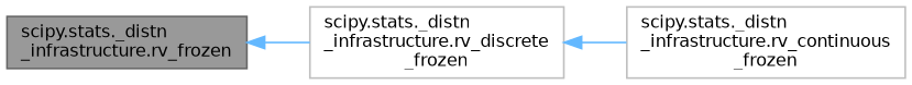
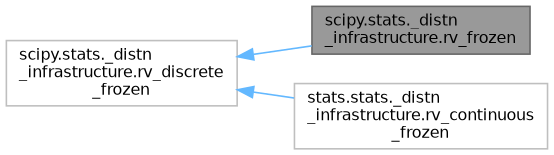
  digraph {
    rankdir=LR
    node [color=grey75 fillcolor=white fontname=Helvetica fontsize=10 shape=box style=filled]
    edge [color=steelblue1 dir=back fontname=Helvetica fontsize=10 labelfontname=Helvetica labelfontsize=10 style=solid]
    n1 [color=gray40 fillcolor=grey60 fontcolor=black height=0.2 label="scipy.stats._distn\l_infrastructure.rv_frozen" width=0.4]
    n2 [height=0.2 label="scipy.stats._distn\l_infrastructure.rv_discrete\l_frozen" width=0.4]
-   n3 [height=0.2 label="scipy.stats._distn\l_infrastructure.rv_continuous\l_frozen" width=0.4]
-   n1 -> n2
+   n3 [height=0.2 label="stats.stats._distn\l_infrastructure.rv_continuous\l_frozen" width=0.4]
+   n2 -> n1
    n2 -> n3
  }
